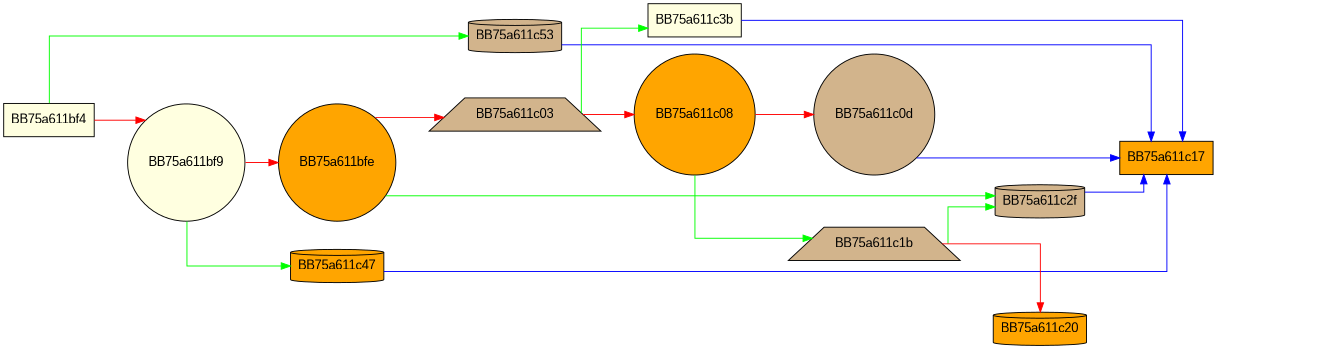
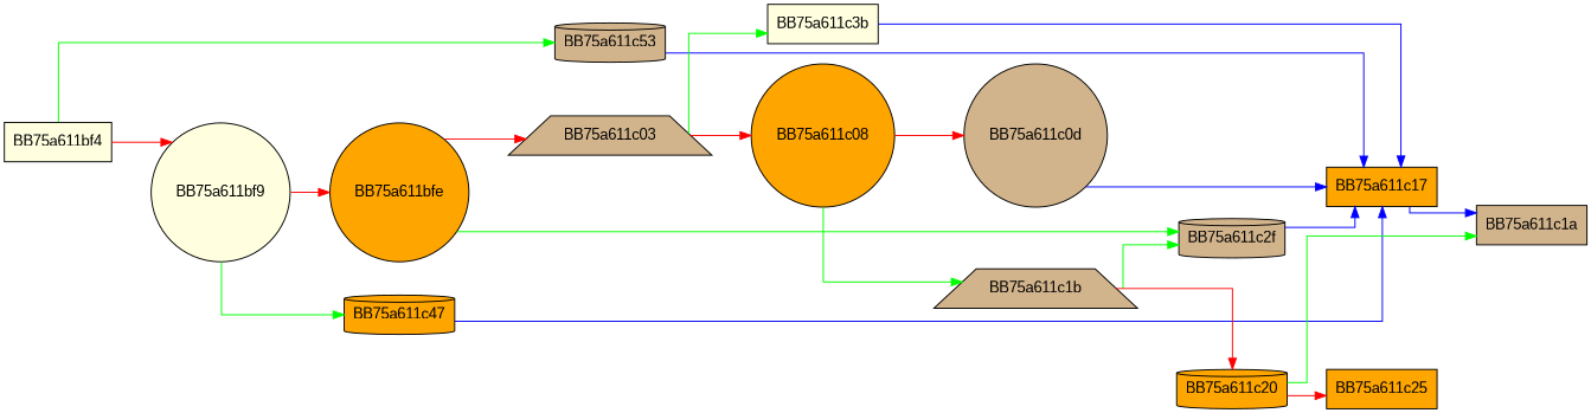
  digraph {
    fontname="Liberation Sans"
    rankdir=LR
    splines=ortho
    node [fillcolor=tan fontname="Liberation Sans" shape=box style=filled]
    edge [color=green fontname="Liberation Sans"]
    BB75a611bf4 [fillcolor=lightyellow]
    BB75a611c53 [shape=cylinder]
    BB75a611bf9 [fillcolor=lightyellow shape=circle]
    BB75a611c17 [fillcolor=orange]
    BB75a611c47 [fillcolor=orange shape=cylinder]
    BB75a611bfe [fillcolor=orange shape=circle]
+   BB75a611c1a
    BB75a611c2f [shape=cylinder]
    BB75a611c03 [shape=trapezium]
    BB75a611c3b [fillcolor=lightyellow]
    BB75a611c08 [fillcolor=orange shape=circle]
    BB75a611c1b [shape=trapezium]
    BB75a611c0d [shape=circle]
    BB75a611c20 [fillcolor=orange shape=cylinder]
+   BB75a611c25 [fillcolor=orange]
    BB75a611bf4 -> BB75a611c53
    BB75a611bf4 -> BB75a611bf9 [color=red]
    BB75a611c53 -> BB75a611c17 [color=blue]
    BB75a611bf9 -> BB75a611c47
    BB75a611bf9 -> BB75a611bfe [color=red]
+   BB75a611c17 -> BB75a611c1a [color=blue]
    BB75a611c47 -> BB75a611c17 [color=blue]
    BB75a611bfe -> BB75a611c2f
    BB75a611bfe -> BB75a611c03 [color=red]
    BB75a611c2f -> BB75a611c17 [color=blue]
    BB75a611c03 -> BB75a611c3b
    BB75a611c03 -> BB75a611c08 [color=red]
    BB75a611c3b -> BB75a611c17 [color=blue]
    BB75a611c08 -> BB75a611c1b
    BB75a611c08 -> BB75a611c0d [color=red]
    BB75a611c1b -> BB75a611c2f
    BB75a611c1b -> BB75a611c20 [color=red]
    BB75a611c0d -> BB75a611c17 [color=blue]
+   BB75a611c20 -> BB75a611c1a
+   BB75a611c20 -> BB75a611c25 [color=red]
  }
